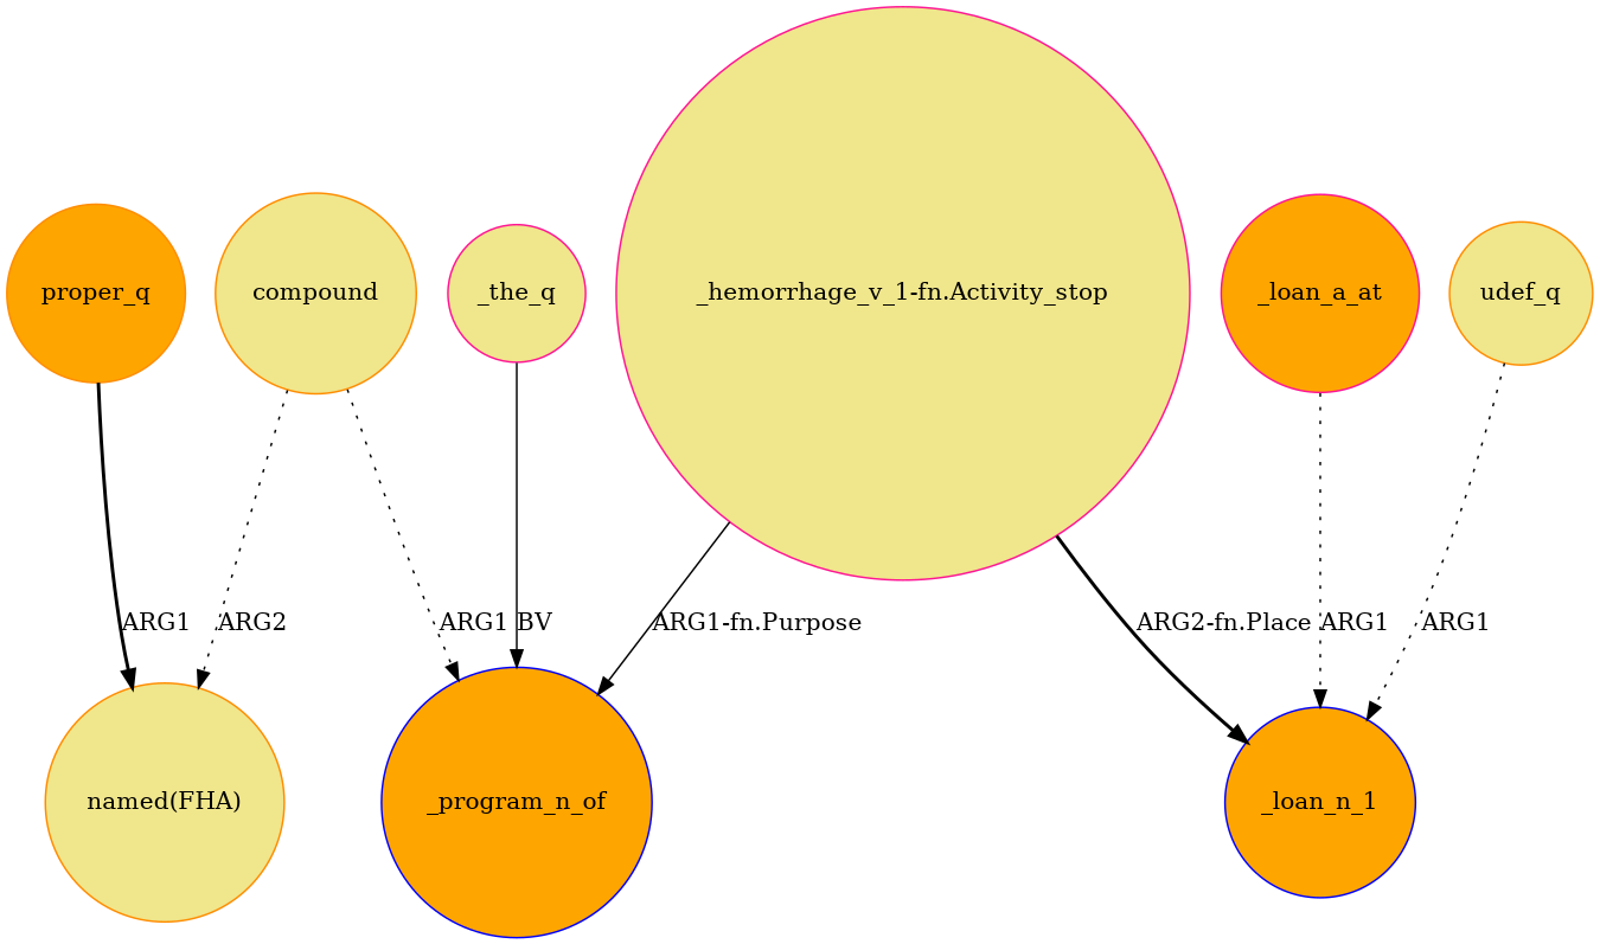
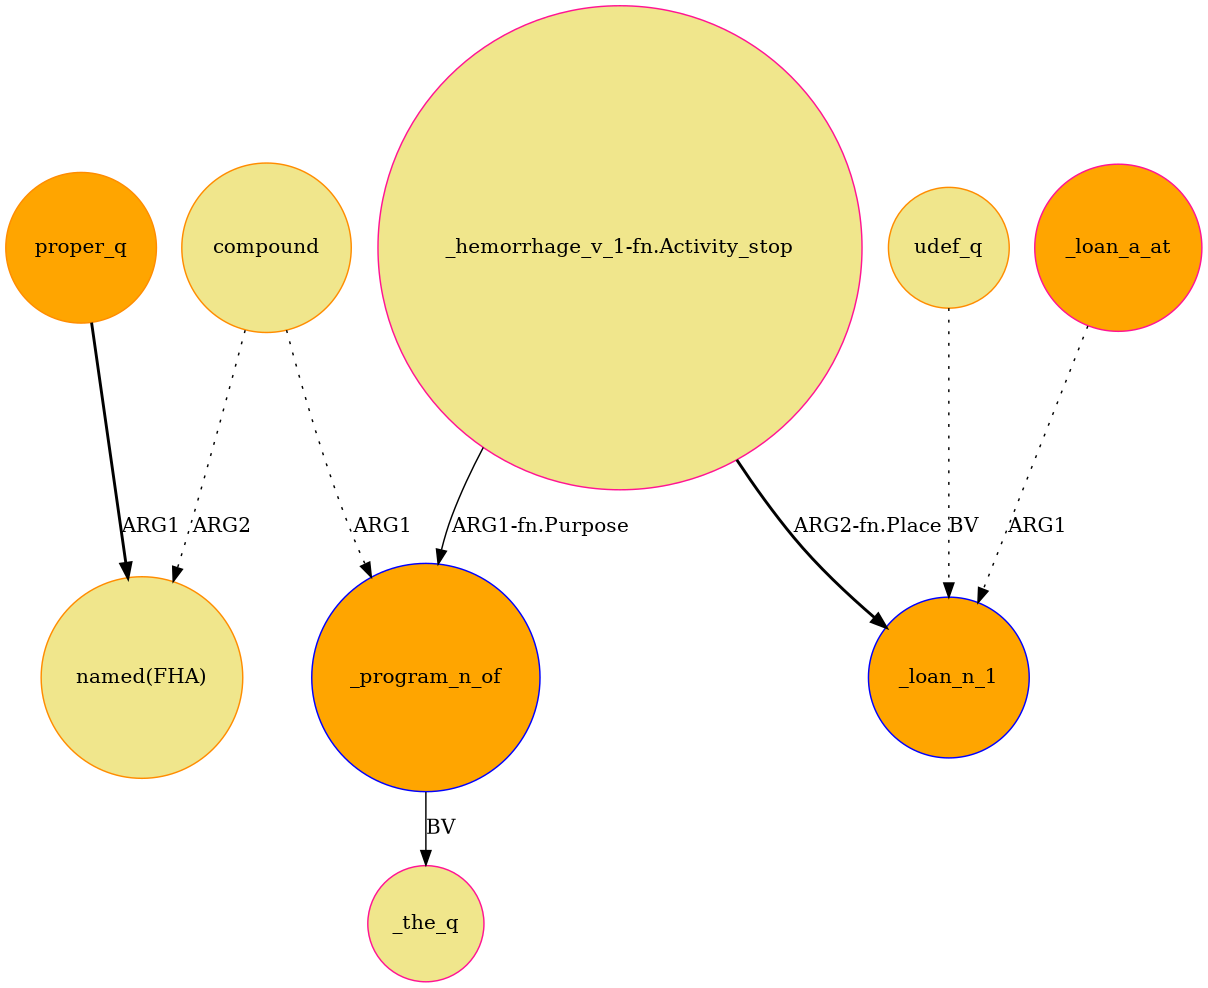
  digraph {
    node [color=darkorange fillcolor=khaki shape=circle style=filled]
    edge [style=dotted]
    compound
    "named(FHA)"
    _program_n_of [color=blue fillcolor=orange]
    _loan_n_1 [color=blue fillcolor=orange]
    udef_q
    "_hemorrhage_v_1-fn.Activity_stop" [color=deeppink]
    n7 [color=deeppink fillcolor=orange label=_loan_a_at]
    _the_q [color=deeppink]
    proper_q [fillcolor=orange]
    compound -> "named(FHA)" [label=ARG2]
    compound -> _program_n_of [label=ARG1]
-   udef_q -> _loan_n_1 [label=ARG1]
+   udef_q -> _loan_n_1 [label=BV]
    "_hemorrhage_v_1-fn.Activity_stop" -> _program_n_of [label="ARG1-fn.Purpose" style=solid]
    "_hemorrhage_v_1-fn.Activity_stop" -> _loan_n_1 [label="ARG2-fn.Place" style=bold]
    n7 -> _loan_n_1 [label=ARG1]
-   _the_q -> _program_n_of [label=BV style=solid]
+   _program_n_of -> _the_q [label=BV style=solid]
    proper_q -> "named(FHA)" [label=ARG1 style=bold]
  }
